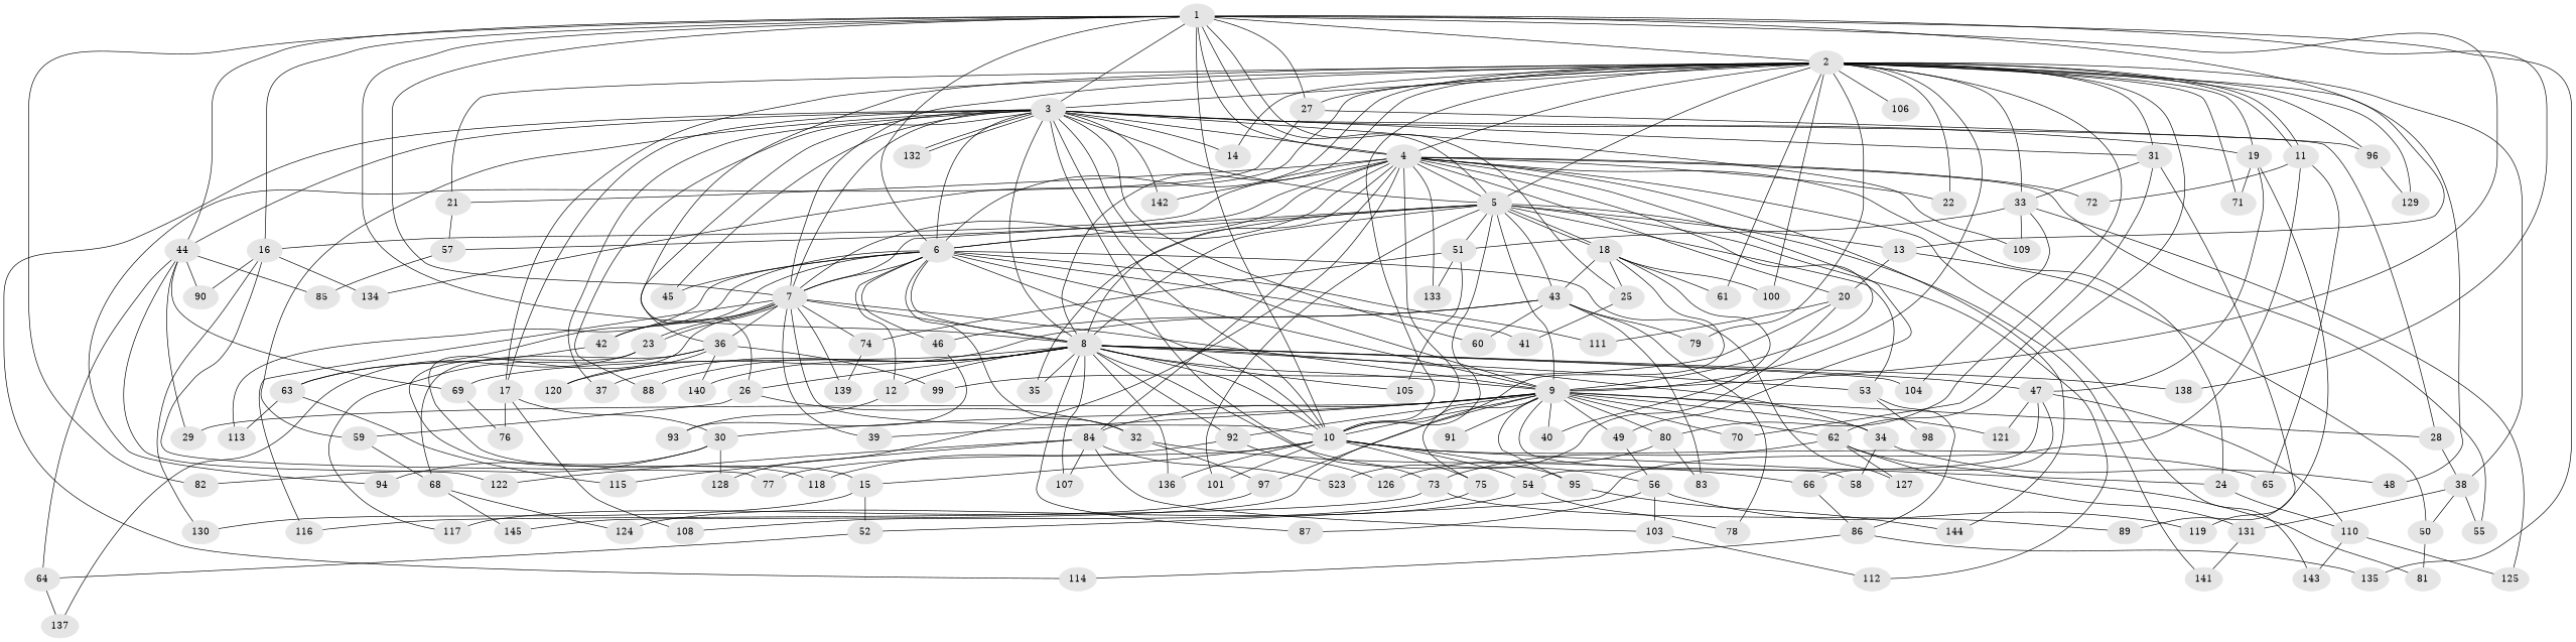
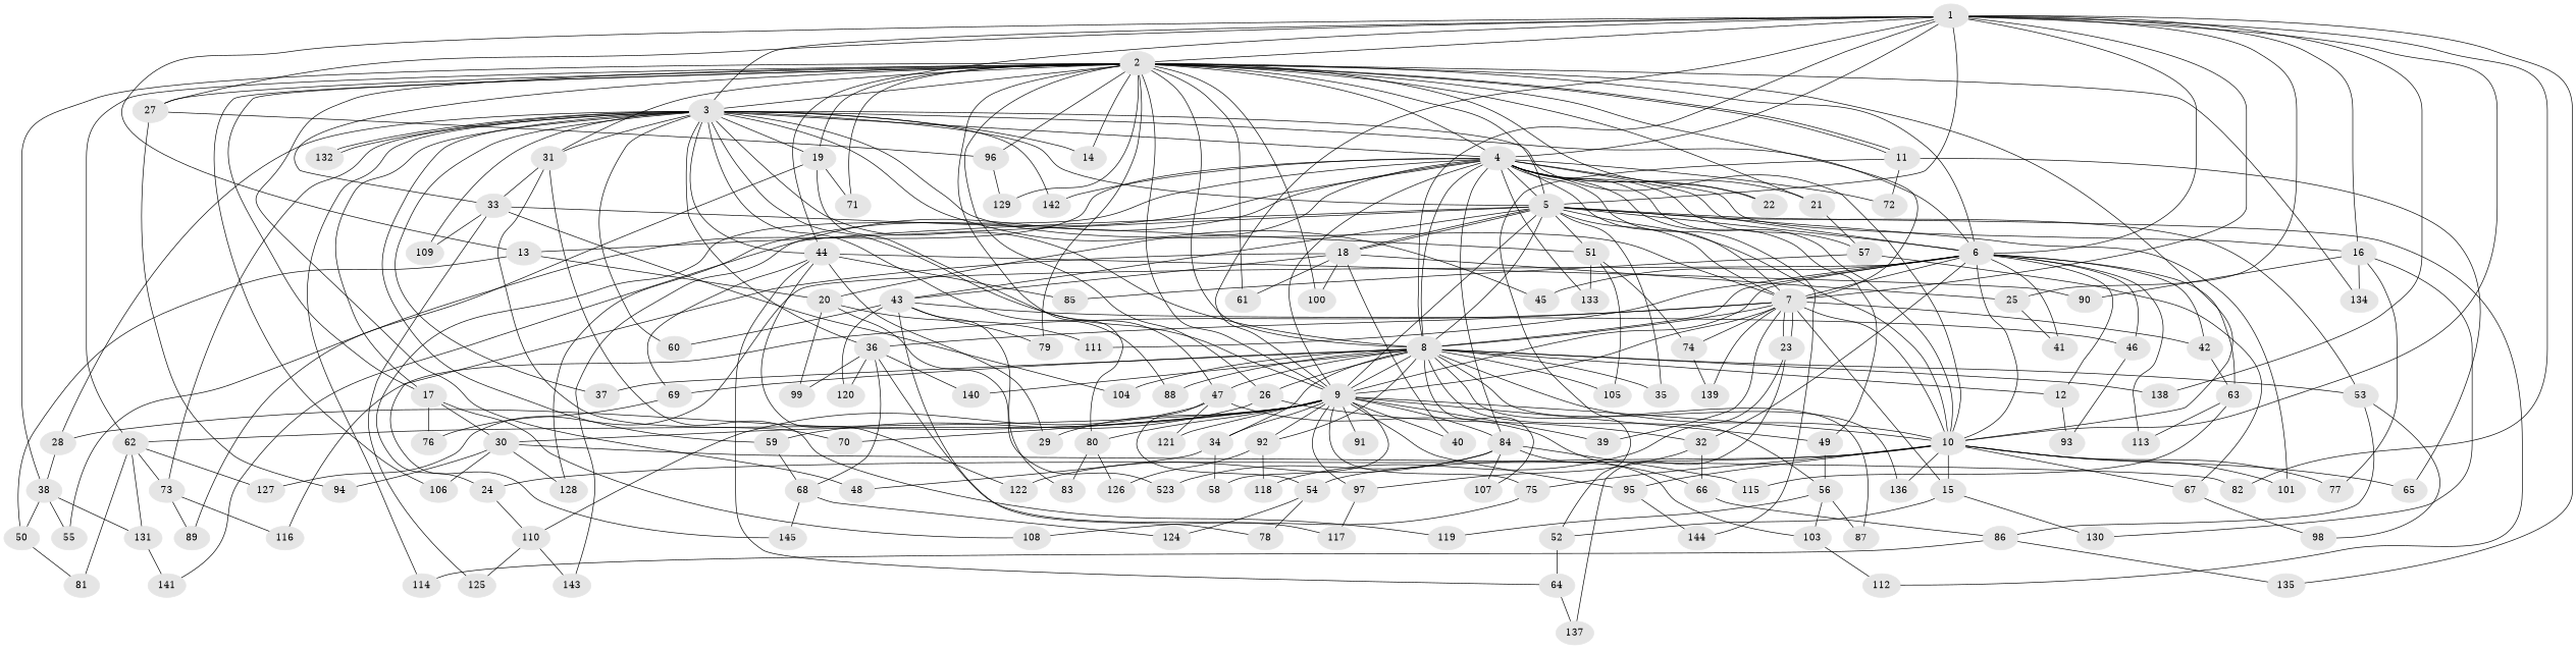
  graph {
    node [color=gray90 style=filled]
    1
    2
    3
    4
    5
    6
    7
    8
    9
    10
    13
    16
    25
    27
    44
    82
    135
    138
    11
    14
    17
    19
    21
    22
    26
    31
    33
    38
    48
    61
    62
    71
    79
    80
    96
    100
    106
    129
    134
    28
    36
    37
    45
    59
    60
    73
    88
    109
    114
    132
    142
    20
    24
    49
    55
    57
    72
    84
    128
    133
    143
    144
    18
    35
    43
    51
    53
    101
    112
    141
    12
    32
    41
    42
    46
    63
    111
    113
    127
    15
    23
    39
    74
    116
    139
    34
    47
    56
    69
    87
    92
    104
    105
    107
    136
    140
    29
    30
    40
    58
    70
    75
    91
    95
    97
    121
    54
    65
+   67
    77
    50
    130
    90
    94
    64
    85
    122
    52
    76
    108
    89
    119
    125
    131
    81
    83
    126
    99
    68
    117
    120
    n132 [label=523]
    110
    103
    115
    145
    78
    86
    98
    93
    66
    118
    137
    124
    1 -- 2
    1 -- 3
    1 -- 4
    1 -- 5
    1 -- 6
    1 -- 7
    1 -- 8
    1 -- 9
    1 -- 10
    1 -- 13
    1 -- 16
    1 -- 25
    1 -- 27
    1 -- 44
    1 -- 82
    1 -- 135
    1 -- 138
    2 -- 3
    2 -- 4
    2 -- 5
    2 -- 6
    2 -- 7
    2 -- 8
    2 -- 9
    2 -- 10
    2 -- 27
    2 -- 11
    2 -- 11
    2 -- 14
    2 -- 17
    2 -- 19
    2 -- 21
    2 -- 22
    2 -- 26
    2 -- 31
    2 -- 33
    2 -- 38
    2 -- 48
    2 -- 61
    2 -- 62
    2 -- 71
    2 -- 79
    2 -- 80
    2 -- 96
    2 -- 100
    2 -- 106
    2 -- 129
    2 -- 134
    3 -- 4
    3 -- 5
    3 -- 6
    3 -- 7
    3 -- 8
    3 -- 9
    3 -- 10
    3 -- 44
    3 -- 14
    3 -- 17
    3 -- 19
    3 -- 31
    3 -- 28
    3 -- 36
    3 -- 37
    3 -- 45
    3 -- 59
    3 -- 60
    3 -- 73
    3 -- 88
    3 -- 109
    3 -- 114
    3 -- 132
    3 -- 132
    3 -- 142
    4 -- 5
    4 -- 6
    4 -- 7
    4 -- 8
    4 -- 9
    4 -- 10
    4 -- 16
    4 -- 21
    4 -- 22
    4 -- 142
    4 -- 20
    4 -- 24
    4 -- 49
    4 -- 55
    4 -- 57
    4 -- 72
    4 -- 84
    4 -- 128
    4 -- 133
    4 -- 143
    4 -- 144
    5 -- 6
    5 -- 7
    5 -- 8
    5 -- 9
    5 -- 10
    5 -- 13
    5 -- 18
    5 -- 18
    5 -- 35
    5 -- 43
    5 -- 51
    5 -- 53
    5 -- 101
    5 -- 112
    5 -- 141
    6 -- 7
    6 -- 8
    6 -- 9
    6 -- 10
    6 -- 45
    6 -- 12
    6 -- 32
    6 -- 41
    6 -- 42
    6 -- 46
    6 -- 63
    6 -- 111
    6 -- 113
    6 -- 127
    7 -- 8
    7 -- 9
    7 -- 10
    7 -- 36
    7 -- 42
    7 -- 15
    7 -- 23
    7 -- 23
    7 -- 39
    7 -- 74
    7 -- 116
    7 -- 139
    8 -- 9
    8 -- 10
    8 -- 138
    8 -- 26
    8 -- 37
    8 -- 88
    8 -- 35
    8 -- 53
    8 -- 12
    8 -- 34
    8 -- 47
    8 -- 56
    8 -- 69
    8 -- 87
    8 -- 92
    8 -- 104
    8 -- 105
    8 -- 107
    8 -- 136
    8 -- 140
    9 -- 10
    9 -- 62
    9 -- 80
    9 -- 28
    9 -- 49
    9 -- 84
    9 -- 39
    9 -- 34
    9 -- 92
    9 -- 29
    9 -- 30
    9 -- 40
    9 -- 58
    9 -- 70
    9 -- 75
    9 -- 91
    9 -- 95
    9 -- 97
    9 -- 121
    10 -- 24
    10 -- 101
    10 -- 15
    10 -- 136
    10 -- 75
    10 -- 95
    10 -- 54
    10 -- 65
+   10 -- 67
    10 -- 77
    13 -- 20
    13 -- 50
    16 -- 134
    16 -- 77
    16 -- 130
    16 -- 90
    25 -- 41
    27 -- 96
    27 -- 94
    44 -- 69
    44 -- 29
    44 -- 90
    44 -- 64
    44 -- 85
    44 -- 122
    11 -- 72
    11 -- 65
    11 -- 52
    17 -- 30
    17 -- 76
    17 -- 108
    19 -- 71
    19 -- 47
    19 -- 89
    21 -- 57
    26 -- 59
    26 -- 32
    31 -- 33
    31 -- 70
    31 -- 119
    33 -- 109
    33 -- 51
    33 -- 104
    33 -- 125
    38 -- 55
    38 -- 50
    38 -- 131
    62 -- 73
    62 -- 127
    62 -- 131
    62 -- 81
    80 -- 83
    80 -- 126
    96 -- 129
    28 -- 38
    36 -- 140
    36 -- 99
    36 -- 68
    36 -- 117
    36 -- 120
    59 -- 68
    73 -- 116
    73 -- 89
    20 -- 111
    20 -- 99
    20 -- n132
    24 -- 110
    49 -- 56
+   57 -- 67
    57 -- 85
    84 -- 107
    84 -- 122
    84 -- n132
    84 -- 103
    84 -- 115
    18 -- 25
    18 -- 61
    18 -- 100
    18 -- 43
    18 -- 40
    18 -- 145
    43 -- 79
    43 -- 60
    43 -- 46
    43 -- 83
    43 -- 120
    43 -- 78
    51 -- 133
    51 -- 74
    51 -- 105
    53 -- 86
    53 -- 98
    12 -- 93
    32 -- 97
    32 -- 66
    42 -- 63
    46 -- 93
    63 -- 113
    63 -- 115
    15 -- 130
    15 -- 52
    23 -- 118
    23 -- 137
    74 -- 139
    34 -- 48
    34 -- 58
    47 -- 121
    47 -- 54
    47 -- 110
    47 -- 66
    56 -- 87
    56 -- 119
    56 -- 103
    69 -- 76
    92 -- 126
    92 -- 118
    30 -- 82
+   30 -- 106
    30 -- 128
    30 -- 94
    75 -- 108
    95 -- 144
    97 -- 117
    54 -- 78
    54 -- 124
+   67 -- 98
    50 -- 81
    64 -- 137
    52 -- 64
    131 -- 141
    68 -- 145
    68 -- 124
    110 -- 143
    110 -- 125
    103 -- 112
    86 -- 135
    86 -- 114
    66 -- 86
  }
